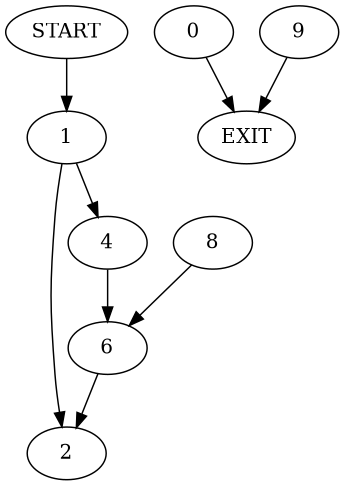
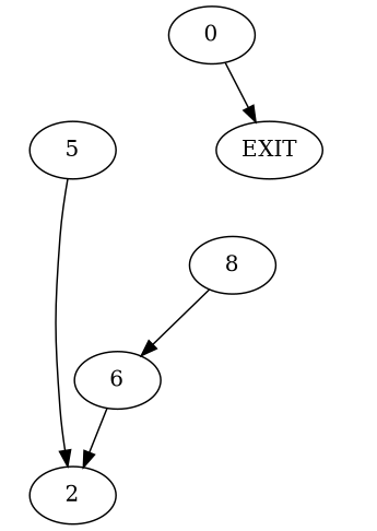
  digraph {
-   n1 [label=START]
-   1
+   1 [label=5]
    2
-   4
    n5 [label=EXIT]
    6
    n7 [label=0]
    8
-   9
-   n1 -> 1
    1 -> 2
-   1 -> 4
-   4 -> 6
    6 -> 2
    n7 -> n5
    8 -> 6
-   9 -> n5
  }
